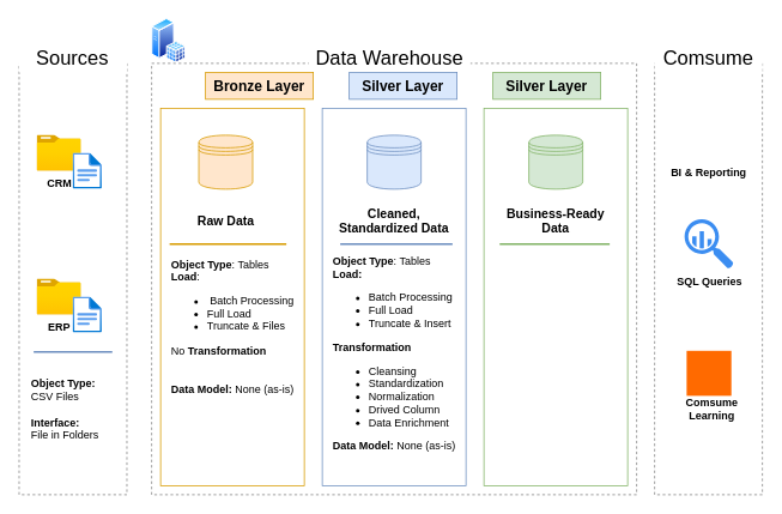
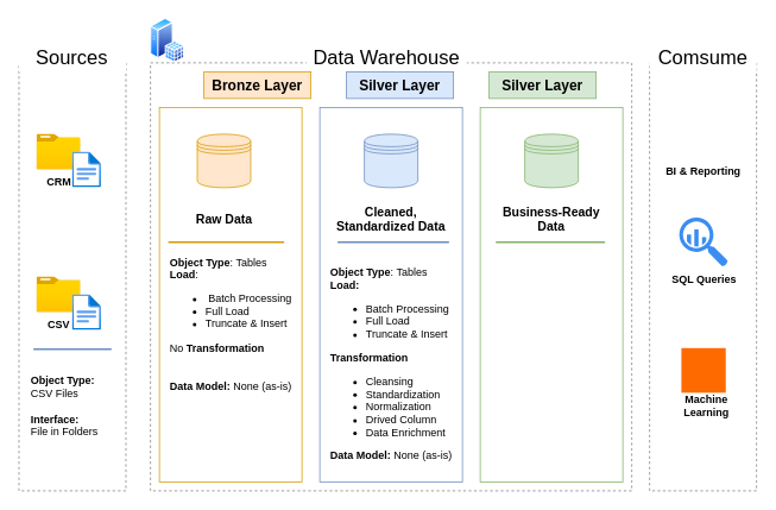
  <mxCell id="0" />
  <mxCell id="1" parent="0" />
  <mxCell id="2" value="" style="rounded=0;whiteSpace=wrap;html=1;dashed=1;fillColor=default;strokeColor=light-dark(#808080,#008F00);" vertex="1" parent="1"><mxGeometry x="20.46" y="70" width="120" height="480" as="geometry" /></mxCell>
  <mxCell id="3" value="&lt;font style=&quot;font-size: 22px;&quot;&gt;Sources&lt;/font&gt;" style="rounded=0;whiteSpace=wrap;html=1;strokeColor=none;" vertex="1" parent="1"><mxGeometry x="20.46" y="50" width="120" height="30" as="geometry" /></mxCell>
  <mxCell id="4" value="" style="rounded=0;whiteSpace=wrap;html=1;dashed=1;fillColor=default;strokeColor=light-dark(#808080,#008F00);" vertex="1" parent="1"><mxGeometry x="168" y="70" width="540" height="480" as="geometry" /></mxCell>
  <mxCell id="5" value="&lt;font style=&quot;font-size: 22px;&quot;&gt;Data Warehouse&lt;/font&gt;" style="rounded=0;whiteSpace=wrap;html=1;strokeColor=none;" vertex="1" parent="1"><mxGeometry x="343" y="50" width="180" height="30" as="geometry" /></mxCell>
  <mxCell id="6" value="" style="rounded=0;whiteSpace=wrap;html=1;dashed=1;fillColor=default;strokeColor=light-dark(#808080,#008F00);" vertex="1" parent="1"><mxGeometry x="728" y="70" width="120" height="480" as="geometry" /></mxCell>
  <mxCell id="7" value="&lt;font style=&quot;font-size: 16px;&quot;&gt;&lt;b&gt;Bronze Layer&lt;/b&gt;&lt;/font&gt;" style="rounded=0;whiteSpace=wrap;html=1;strokeColor=#d79b00;fillColor=#ffe6cc;" vertex="1" parent="1"><mxGeometry x="228" y="80" width="120" height="30" as="geometry" /></mxCell>
  <mxCell id="8" value="" style="rounded=0;whiteSpace=wrap;html=1;strokeColor=#d79b00;fillColor=none;" vertex="1" parent="1"><mxGeometry x="178" y="120" width="160" height="420" as="geometry" /></mxCell>
  <mxCell id="9" value="&lt;font style=&quot;font-size: 16px;&quot;&gt;&lt;b&gt;Silver Layer&lt;/b&gt;&lt;/font&gt;" style="rounded=0;whiteSpace=wrap;html=1;strokeColor=#6c8ebf;fillColor=#dae8fc;" vertex="1" parent="1"><mxGeometry x="388" y="80" width="120" height="30" as="geometry" /></mxCell>
  <mxCell id="10" value="" style="rounded=0;whiteSpace=wrap;html=1;strokeColor=#6c8ebf;fillColor=none;" vertex="1" parent="1"><mxGeometry x="358" y="120" width="160" height="420" as="geometry" /></mxCell>
  <mxCell id="11" value="&lt;font style=&quot;font-size: 16px;&quot;&gt;&lt;b&gt;Silver Layer&lt;/b&gt;&lt;/font&gt;" style="rounded=0;whiteSpace=wrap;html=1;strokeColor=#82b366;fillColor=#d5e8d4;" vertex="1" parent="1"><mxGeometry x="548" y="80" width="120" height="30" as="geometry" /></mxCell>
  <mxCell id="12" value="" style="rounded=0;whiteSpace=wrap;html=1;strokeColor=#82b366;fillColor=none;" vertex="1" parent="1"><mxGeometry x="538" y="120" width="160" height="420" as="geometry" /></mxCell>
  <mxCell id="13" value="&lt;b&gt;CRM&lt;/b&gt;" style="image;aspect=fixed;html=1;points=[];align=center;fontSize=12;image=img/lib/azure2/general/Folder_Blank.svg;" vertex="1" parent="1"><mxGeometry x="40.46" y="150" width="49.29" height="40" as="geometry" /></mxCell>
  <mxCell id="14" value="" style="image;aspect=fixed;html=1;points=[];align=center;fontSize=12;image=img/lib/azure2/general/File.svg;" vertex="1" parent="1"><mxGeometry x="80.46" y="170" width="32.46" height="40" as="geometry" /></mxCell>
- <mxCell id="15" value="&lt;b&gt;ERP&lt;/b&gt;" style="image;aspect=fixed;html=1;points=[];align=center;fontSize=12;image=img/lib/azure2/general/Folder_Blank.svg;" vertex="1" parent="1"><mxGeometry x="40.46" y="310" width="49.29" height="40" as="geometry" /></mxCell>
+ <mxCell id="15" value="&lt;b&gt;CSV&lt;/b&gt;" style="image;aspect=fixed;html=1;points=[];align=center;fontSize=12;image=img/lib/azure2/general/Folder_Blank.svg;" vertex="1" parent="1"><mxGeometry x="40.46" y="310" width="49.29" height="40" as="geometry" /></mxCell>
  <mxCell id="16" value="" style="image;aspect=fixed;html=1;points=[];align=center;fontSize=12;image=img/lib/azure2/general/File.svg;" vertex="1" parent="1"><mxGeometry x="80.46" y="330" width="32.46" height="40" as="geometry" /></mxCell>
  <mxCell id="17" value="" style="shape=datastore;whiteSpace=wrap;html=1;fillColor=#ffe6cc;strokeColor=#d79b00;" vertex="1" parent="1"><mxGeometry x="220.5" y="150" width="60" height="60" as="geometry" /></mxCell>
  <mxCell id="18" value="" style="shape=datastore;whiteSpace=wrap;html=1;fillColor=#dae8fc;strokeColor=#6c8ebf;" vertex="1" parent="1"><mxGeometry x="408" y="150" width="60" height="60" as="geometry" /></mxCell>
  <mxCell id="19" value="" style="shape=datastore;whiteSpace=wrap;html=1;fillColor=#d5e8d4;strokeColor=#82b366;" vertex="1" parent="1"><mxGeometry x="588" y="150" width="60" height="60" as="geometry" /></mxCell>
  <mxCell id="20" value="&lt;font style=&quot;font-size: 14px;&quot;&gt;Raw Data&lt;/font&gt;" style="text;html=1;align=center;verticalAlign=middle;whiteSpace=wrap;rounded=0;fontStyle=1" vertex="1" parent="1"><mxGeometry x="210.5" y="230" width="80" height="30" as="geometry" /></mxCell>
  <mxCell id="21" value="&lt;font style=&quot;font-size: 14px;&quot;&gt;Cleaned, Standardized Data&lt;/font&gt;" style="text;html=1;align=center;verticalAlign=middle;whiteSpace=wrap;rounded=0;fontStyle=1" vertex="1" parent="1"><mxGeometry x="368" y="230" width="140" height="30" as="geometry" /></mxCell>
  <mxCell id="22" value="&lt;font style=&quot;font-size: 14px;&quot;&gt;Business-Ready Data&lt;/font&gt;" style="text;html=1;align=center;verticalAlign=middle;whiteSpace=wrap;rounded=0;fontStyle=1" vertex="1" parent="1"><mxGeometry x="548" y="230" width="140" height="30" as="geometry" /></mxCell>
  <mxCell id="23" value="" style="line;strokeWidth=2;html=1;fillColor=#ffe6cc;strokeColor=#d79b00;" vertex="1" parent="1"><mxGeometry x="188" y="266" width="130" height="10" as="geometry" /></mxCell>
  <mxCell id="24" value="" style="line;strokeWidth=2;html=1;fillColor=#dae8fc;strokeColor=#6c8ebf;" vertex="1" parent="1"><mxGeometry x="378" y="266" width="125" height="10" as="geometry" /></mxCell>
  <mxCell id="25" value="" style="line;strokeWidth=2;html=1;fillColor=#d5e8d4;strokeColor=#82b366;" vertex="1" parent="1"><mxGeometry x="555.5" y="266" width="122.5" height="10" as="geometry" /></mxCell>
- <mxCell id="26" value="&lt;font&gt;&lt;b style=&quot;&quot;&gt;Object Type&lt;/b&gt;: Tables&lt;/font&gt;&lt;div&gt;&lt;font&gt;&lt;b&gt;Load&lt;/b&gt;:&lt;br&gt;&lt;/font&gt;&lt;div&gt;&lt;ul&gt;&lt;li style=&quot;&quot;&gt;&lt;font&gt;&amp;nbsp;Batch Processing&lt;/font&gt;&lt;/li&gt;&lt;li style=&quot;&quot;&gt;&lt;font&gt;Full Load&lt;/font&gt;&lt;/li&gt;&lt;li style=&quot;&quot;&gt;&lt;font&gt;Truncate &amp;amp; Files&lt;/font&gt;&lt;/li&gt;&lt;/ul&gt;&lt;/div&gt;&lt;div&gt;&lt;font&gt;&lt;span style=&quot;background-color: transparent; color: light-dark(rgb(0, 0, 0), rgb(255, 255, 255));&quot;&gt;No &lt;/span&gt;&lt;b style=&quot;background-color: transparent; color: light-dark(rgb(0, 0, 0), rgb(255, 255, 255));&quot;&gt;Transformation&lt;/b&gt;&lt;/font&gt;&lt;/div&gt;&lt;div&gt;&lt;font&gt;&lt;b style=&quot;background-color: transparent; color: light-dark(rgb(0, 0, 0), rgb(255, 255, 255));&quot;&gt;&lt;br&gt;&lt;/b&gt;&lt;/font&gt;&lt;/div&gt;&lt;div&gt;&lt;br&gt;&lt;/div&gt;&lt;div&gt;&lt;font&gt;&lt;b style=&quot;&quot;&gt;Data Model: &lt;/b&gt;None (as-is)&lt;/font&gt;&lt;/div&gt;&lt;/div&gt;" style="text;html=1;align=left;verticalAlign=middle;whiteSpace=wrap;rounded=0;" vertex="1" parent="1"><mxGeometry x="188" y="276" width="140" height="174" as="geometry" /></mxCell>
- <mxCell id="27" value="&lt;font&gt;&lt;b style=&quot;&quot;&gt;Object Type&lt;/b&gt;: Tables&lt;/font&gt;&lt;div&gt;&lt;b&gt;Load:&lt;/b&gt;&lt;br&gt;&lt;div&gt;&lt;ul&gt;&lt;li style=&quot;&quot;&gt;&lt;font&gt;Batch Processing&lt;/font&gt;&lt;/li&gt;&lt;li style=&quot;&quot;&gt;&lt;font&gt;Full Load&lt;/font&gt;&lt;/li&gt;&lt;li style=&quot;&quot;&gt;&lt;font&gt;Truncate &amp;amp; Insert&lt;/font&gt;&lt;/li&gt;&lt;/ul&gt;&lt;/div&gt;&lt;div&gt;&lt;b style=&quot;background-color: transparent; color: light-dark(rgb(0, 0, 0), rgb(255, 255, 255));&quot;&gt;&lt;font&gt;Transformation&lt;/font&gt;&lt;/b&gt;&lt;/div&gt;&lt;div&gt;&lt;ul&gt;&lt;li&gt;&lt;span style=&quot;background-color: transparent; color: light-dark(rgb(0, 0, 0), rgb(255, 255, 255));&quot;&gt;&lt;font style=&quot;&quot;&gt;Cleansing&lt;/font&gt;&lt;/span&gt;&lt;/li&gt;&lt;li&gt;&lt;font&gt;Standardization&lt;/font&gt;&lt;/li&gt;&lt;li&gt;&lt;font&gt;Normalization&lt;/font&gt;&lt;/li&gt;&lt;li&gt;&lt;font&gt;Drived Column&lt;/font&gt;&lt;/li&gt;&lt;li&gt;&lt;font&gt;Data Enrichment&lt;/font&gt;&lt;/li&gt;&lt;/ul&gt;&lt;/div&gt;&lt;div&gt;&lt;font&gt;&lt;b style=&quot;&quot;&gt;Data Model: &lt;/b&gt;None (as-is)&lt;/font&gt;&lt;/div&gt;&lt;/div&gt;" style="text;html=1;align=left;verticalAlign=middle;whiteSpace=wrap;rounded=0;" vertex="1" parent="1"><mxGeometry x="368" y="276" width="142.5" height="234" as="geometry" /></mxCell>
+ <mxCell id="26" value="&lt;font&gt;&lt;b style=&quot;&quot;&gt;Object Type&lt;/b&gt;: Tables&lt;/font&gt;&lt;div&gt;&lt;font&gt;&lt;b&gt;Load&lt;/b&gt;:&lt;br&gt;&lt;/font&gt;&lt;div&gt;&lt;ul&gt;&lt;li style=&quot;&quot;&gt;&lt;font&gt;&amp;nbsp;Batch Processing&lt;/font&gt;&lt;/li&gt;&lt;li style=&quot;&quot;&gt;&lt;font&gt;Full Load&lt;/font&gt;&lt;/li&gt;&lt;li style=&quot;&quot;&gt;&lt;font&gt;Truncate &amp;amp; Insert&lt;/font&gt;&lt;/li&gt;&lt;/ul&gt;&lt;/div&gt;&lt;div&gt;&lt;font&gt;&lt;span style=&quot;background-color: transparent; color: light-dark(rgb(0, 0, 0), rgb(255, 255, 255));&quot;&gt;No &lt;/span&gt;&lt;b style=&quot;background-color: transparent; color: light-dark(rgb(0, 0, 0), rgb(255, 255, 255));&quot;&gt;Transformation&lt;/b&gt;&lt;/font&gt;&lt;/div&gt;&lt;div&gt;&lt;font&gt;&lt;b style=&quot;background-color: transparent; color: light-dark(rgb(0, 0, 0), rgb(255, 255, 255));&quot;&gt;&lt;br&gt;&lt;/b&gt;&lt;/font&gt;&lt;/div&gt;&lt;div&gt;&lt;br&gt;&lt;/div&gt;&lt;div&gt;&lt;font&gt;&lt;b style=&quot;&quot;&gt;Data Model: &lt;/b&gt;None (as-is)&lt;/font&gt;&lt;/div&gt;&lt;/div&gt;" style="text;html=1;align=left;verticalAlign=middle;whiteSpace=wrap;rounded=0;" vertex="1" parent="1"><mxGeometry x="188" y="276" width="140" height="174" as="geometry" /></mxCell>
+ <mxCell id="27" value="&lt;font&gt;&lt;b style=&quot;&quot;&gt;Object Type&lt;/b&gt;: Tables&lt;/font&gt;&lt;div&gt;&lt;b&gt;Load:&lt;/b&gt;&lt;br&gt;&lt;div&gt;&lt;ul&gt;&lt;li style=&quot;&quot;&gt;&lt;font&gt;Batch Processing&lt;/font&gt;&lt;/li&gt;&lt;li style=&quot;&quot;&gt;&lt;font&gt;Full Load&lt;/font&gt;&lt;/li&gt;&lt;li style=&quot;&quot;&gt;&lt;font&gt;Truncate &amp;amp; Insert&lt;/font&gt;&lt;/li&gt;&lt;/ul&gt;&lt;/div&gt;&lt;div&gt;&lt;b style=&quot;background-color: transparent; color: light-dark(rgb(0, 0, 0), rgb(255, 255, 255));&quot;&gt;&lt;font&gt;Transformation&lt;/font&gt;&lt;/b&gt;&lt;/div&gt;&lt;div&gt;&lt;ul&gt;&lt;li&gt;&lt;span style=&quot;background-color: transparent; color: light-dark(rgb(0, 0, 0), rgb(255, 255, 255));&quot;&gt;&lt;font style=&quot;&quot;&gt;Cleansing&lt;/font&gt;&lt;/span&gt;&lt;/li&gt;&lt;li&gt;&lt;font&gt;Standardization&lt;/font&gt;&lt;/li&gt;&lt;li&gt;&lt;font&gt;Normalization&lt;/font&gt;&lt;/li&gt;&lt;li&gt;&lt;font&gt;Drived Column&lt;/font&gt;&lt;/li&gt;&lt;li&gt;&lt;font&gt;Data Enrichment&lt;/font&gt;&lt;/li&gt;&lt;/ul&gt;&lt;/div&gt;&lt;div&gt;&lt;font&gt;&lt;b style=&quot;&quot;&gt;Data Model: &lt;/b&gt;None (as-is)&lt;/font&gt;&lt;/div&gt;&lt;/div&gt;" style="text;html=1;align=left;verticalAlign=middle;whiteSpace=wrap;rounded=0;" vertex="1" parent="1"><mxGeometry x="368" y="291" width="142.5" height="234" as="geometry" /></mxCell>
  <mxCell id="28" value="&lt;b&gt;BI &amp;amp; Reporting&lt;/b&gt;" style="image;aspect=fixed;html=1;points=[];align=center;fontSize=12;image=img/lib/azure2/power_platform/PowerBI.svg;" vertex="1" parent="1"><mxGeometry x="770" y="130" width="36" height="48" as="geometry" /></mxCell>
- <mxCell id="29" value="Comsume Learning" style="text;html=1;align=center;verticalAlign=middle;whiteSpace=wrap;rounded=0;fontStyle=1" vertex="1" parent="1"><mxGeometry x="758" y="440" width="68" height="30" as="geometry" /></mxCell>
+ <mxCell id="29" value="Machine Learning" style="text;html=1;align=center;verticalAlign=middle;whiteSpace=wrap;rounded=0;fontStyle=1" vertex="1" parent="1"><mxGeometry x="758" y="440" width="68" height="30" as="geometry" /></mxCell>
  <mxCell id="30" value="&lt;b&gt;SQL Queries&lt;/b&gt;" style="sketch=0;html=1;aspect=fixed;strokeColor=none;shadow=0;fillColor=#3B8DF1;verticalAlign=top;labelPosition=center;verticalLabelPosition=bottom;shape=mxgraph.gcp2.big_query" vertex="1" parent="1"><mxGeometry x="761.35" y="243.5" width="54.45" height="55" as="geometry" /></mxCell>
  <mxCell id="31" value="" style="points=[];aspect=fixed;html=1;align=center;shadow=0;dashed=0;fillColor=#FF6A00;strokeColor=none;shape=mxgraph.alibaba_cloud.machine_learning;" vertex="1" parent="1"><mxGeometry x="763.67" y="389.9" width="49.8" height="50.1" as="geometry" /></mxCell>
  <mxCell id="32" value="" style="line;strokeWidth=2;html=1;fillColor=#dae8fc;strokeColor=#6c8ebf;" vertex="1" parent="1"><mxGeometry x="36.69" y="386" width="87.54" height="10" as="geometry" /></mxCell>
  <mxCell id="33" value="&lt;font&gt;&lt;b&gt;Object Type:&amp;nbsp;&lt;/b&gt;&lt;/font&gt;&lt;div&gt;&lt;font&gt;CSV Files&lt;/font&gt;&lt;div&gt;&lt;font&gt;&lt;br&gt;&lt;/font&gt;&lt;/div&gt;&lt;div&gt;&lt;font&gt;&lt;b&gt;Interface:&lt;/b&gt;&lt;/font&gt;&lt;/div&gt;&lt;div&gt;&lt;font&gt;File in Folders&lt;/font&gt;&lt;/div&gt;&lt;/div&gt;" style="text;html=1;align=left;verticalAlign=middle;whiteSpace=wrap;rounded=0;" vertex="1" parent="1"><mxGeometry x="31.69" y="410" width="97.54" height="90" as="geometry" /></mxCell>
  <mxCell id="34" value="&lt;font style=&quot;font-size: 22px;&quot;&gt;Comsume&lt;/font&gt;" style="rounded=0;whiteSpace=wrap;html=1;strokeColor=none;" vertex="1" parent="1"><mxGeometry x="728" y="50" width="120" height="30" as="geometry" /></mxCell>
  <mxCell id="35" value="" style="image;aspect=fixed;perimeter=ellipsePerimeter;html=1;align=center;shadow=0;dashed=0;spacingTop=3;image=img/lib/active_directory/sql_server.svg;" vertex="1" parent="1"><mxGeometry x="168" y="20" width="38.5" height="50" as="geometry" /></mxCell>
